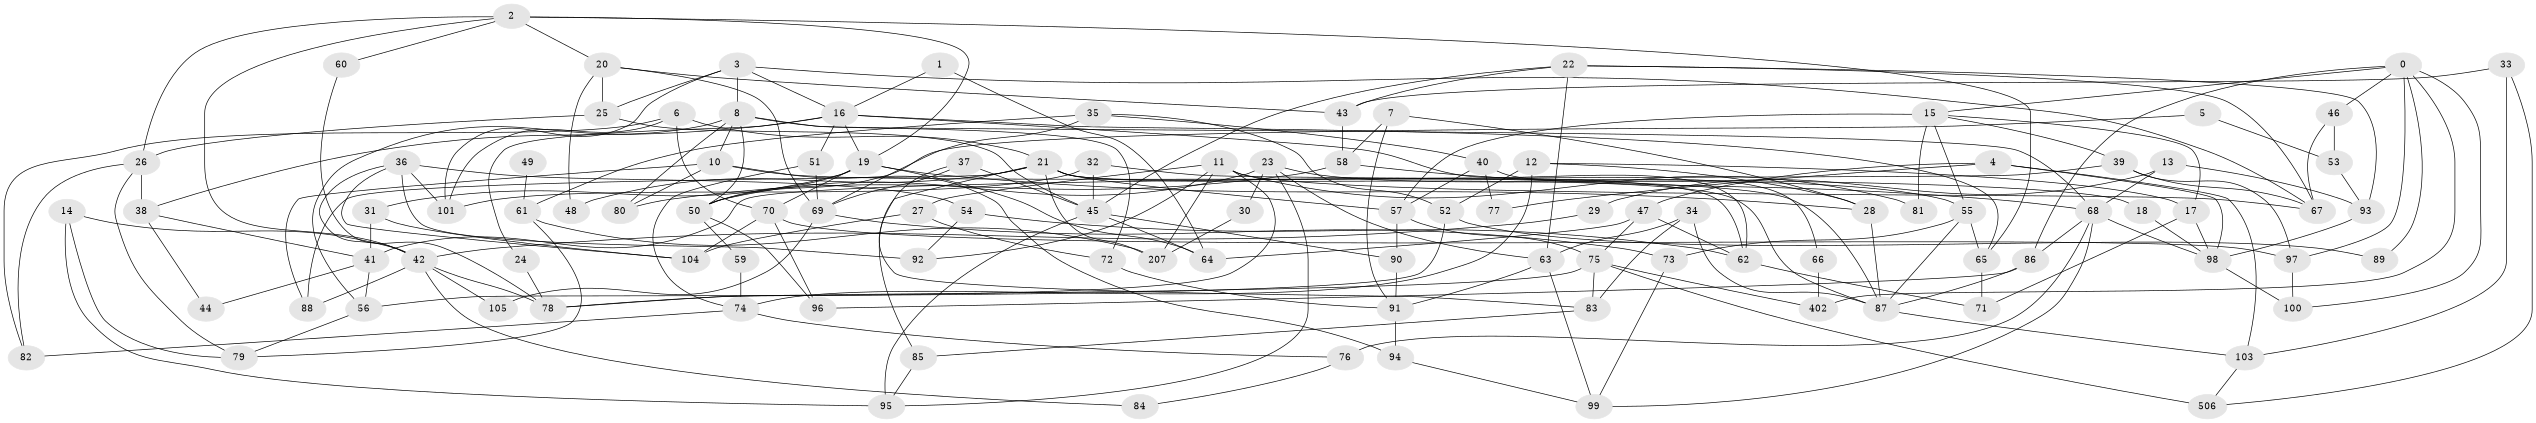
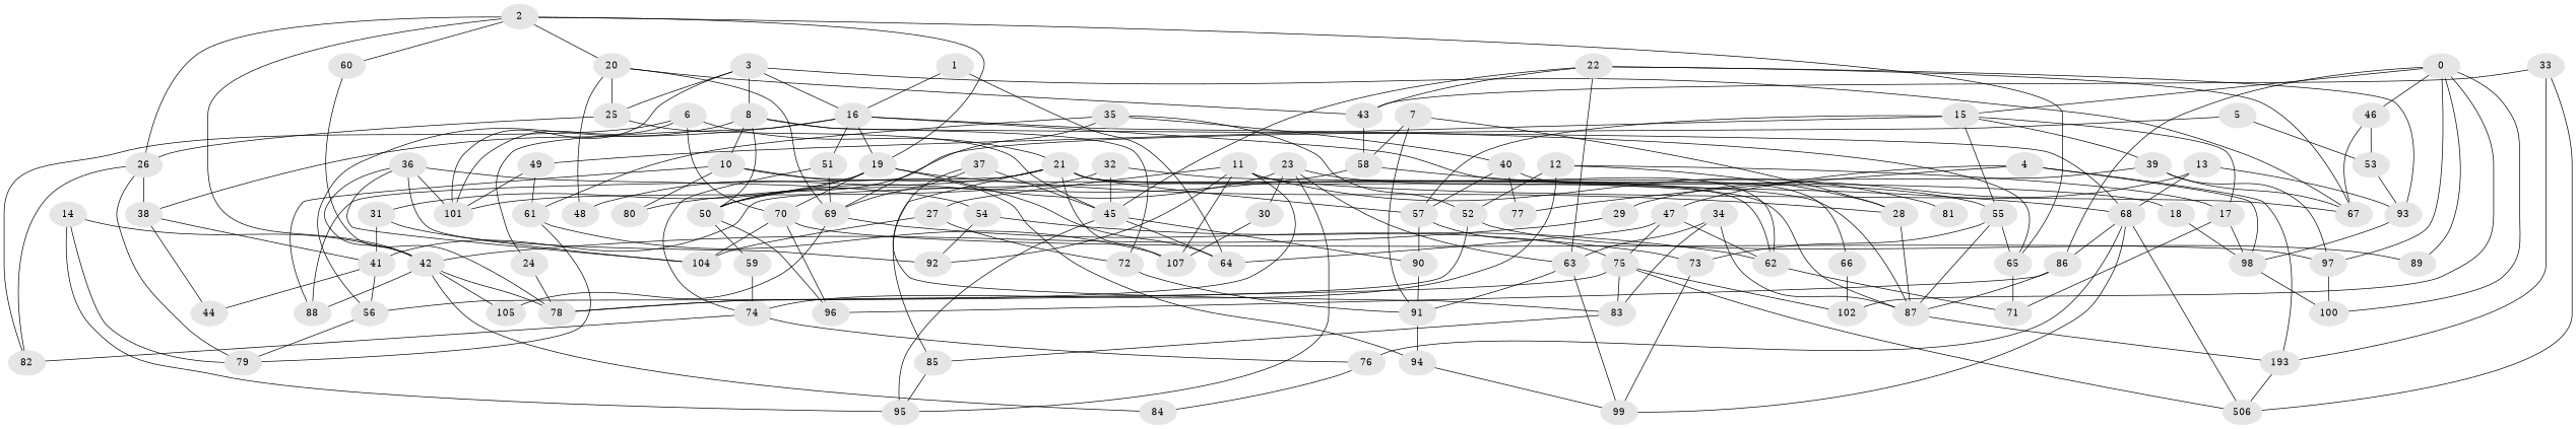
  graph {
    node [color=gray90 style=filled]
    1
    16
    64
    19
    65
    24
    38
    51
    62
    2
    20
    26
    42
    60
    50
    70
    28
    31
    25
    43
    48
    69
    82
    79
    88
    78
    84
    105
    71
    3
    8
    67
    101
    10
    56
    68
    72
    80
    45
    4
    47
    77
    98
-   103
+   103 [label=193]
    75
    100
    n47 [label=506]
    5
    53
    59
    96
    93
    6
    21
-   107 [label=207]
+   107
    57
    85
    87
    97
    104
    7
    58
    91
    94
    18
    86
    99
    76
    n69 [label=0]
    15
    46
    89
-   102 [label=402]
+   102
    81
    17
    39
    55
    11
    27
    92
    12
    52
    74
    13
    29
    14
    95
    41
    73
    90
    44
    22
    63
    23
    30
    32
    33
    34
    83
    35
    40
    61
    66
    36
    54
    37
    49
    1 -- 16
    1 -- 64
    16 -- 19
    16 -- 65
    16 -- 24
    16 -- 38
    16 -- 51
    16 -- 62
    19 -- 64
    19 -- 50
    19 -- 70
    19 -- 28
    19 -- 31
    65 -- 71
    24 -- 78
    38 -- 41
    38 -- 44
    51 -- 69
    51 -- 74
    62 -- 71
    2 -- 19
    2 -- 65
    2 -- 20
    2 -- 26
    2 -- 42
    2 -- 60
    20 -- 25
    20 -- 43
    20 -- 48
    20 -- 69
    26 -- 38
    26 -- 82
    26 -- 79
    42 -- 88
    42 -- 78
    42 -- 84
    42 -- 105
    60 -- 78
    50 -- 59
    50 -- 96
    70 -- 96
    70 -- 97
    70 -- 104
    28 -- 87
    31 -- 104
    31 -- 41
    25 -- 26
    25 -- 45
    43 -- 58
    69 -- 105
    69 -- 73
    3 -- 16
    3 -- 25
    3 -- 8
    3 -- 67
    3 -- 101
    8 -- 50
    8 -- 10
    8 -- 56
    8 -- 68
    8 -- 72
-   8 -- 80
    10 -- 88
    10 -- 80
    10 -- 94
    10 -- 18
    56 -- 79
-   68 -- 98
+   68 -- n47
    68 -- 86
    68 -- 99
    68 -- 76
    72 -- 91
    45 -- 64
    45 -- 95
    45 -- 90
    4 -- 47
    4 -- 77
    4 -- 98
    4 -- 103
    47 -- 64
    47 -- 62
    47 -- 75
    98 -- 100
    103 -- n47
    75 -- 78
    75 -- n47
    75 -- 102
    75 -- 83
    5 -- 50
    5 -- 53
    53 -- 93
    59 -- 74
    93 -- 98
    6 -- 70
    6 -- 82
    6 -- 101
    6 -- 21
    21 -- 62
    21 -- 48
    21 -- 88
    21 -- 107
    21 -- 57
    21 -- 85
    21 -- 87
    57 -- 75
    57 -- 90
    85 -- 95
    87 -- 103
    97 -- 100
    7 -- 28
    7 -- 58
    7 -- 91
    58 -- 68
    58 -- 80
    91 -- 94
    94 -- 99
    18 -- 98
    86 -- 96
    86 -- 87
    76 -- 84
    n69 -- 100
    n69 -- 97
    n69 -- 86
    n69 -- 15
    n69 -- 46
    n69 -- 89
    n69 -- 102
    15 -- 57
-   15 -- 81
+   15 -- 49
    15 -- 17
    15 -- 39
    15 -- 55
    46 -- 67
    46 -- 53
    17 -- 71
    17 -- 98
    39 -- 67
    39 -- 97
    39 -- 41
    55 -- 65
    55 -- 87
    55 -- 73
    11 -- 78
    11 -- 67
    11 -- 107
    11 -- 81
    11 -- 27
    11 -- 92
    27 -- 72
    27 -- 104
    12 -- 28
    12 -- 17
    12 -- 52
    12 -- 74
    52 -- 56
    52 -- 89
    74 -- 82
    74 -- 76
    13 -- 68
    13 -- 93
    13 -- 29
    29 -- 42
    14 -- 42
    14 -- 79
    14 -- 95
    41 -- 56
    41 -- 44
    73 -- 99
    90 -- 91
    22 -- 43
    22 -- 67
    22 -- 45
    22 -- 93
    22 -- 63
    63 -- 91
    63 -- 99
    23 -- 50
    23 -- 55
    23 -- 95
    23 -- 63
    23 -- 30
    30 -- 107
    32 -- 101
    32 -- 45
    32 -- 87
    33 -- 43
    33 -- 103
    33 -- n47
    34 -- 87
    34 -- 63
    34 -- 83
    83 -- 85
    35 -- 69
    35 -- 52
    35 -- 40
    35 -- 61
    40 -- 77
    40 -- 57
    40 -- 66
    61 -- 79
    61 -- 107
    66 -- 102
    36 -- 42
    36 -- 101
    36 -- 104
    36 -- 92
    36 -- 54
    54 -- 62
    54 -- 92
    37 -- 69
    37 -- 45
    37 -- 83
+   49 -- 101
    49 -- 61
  }
